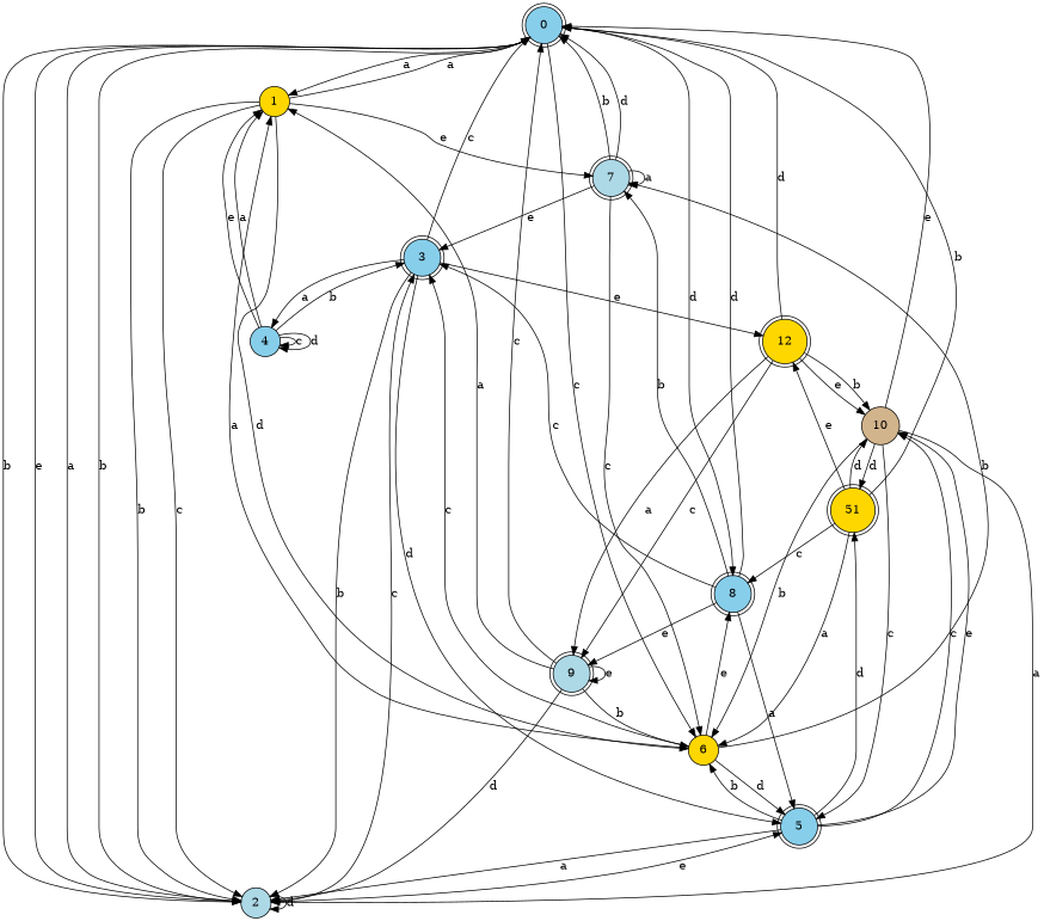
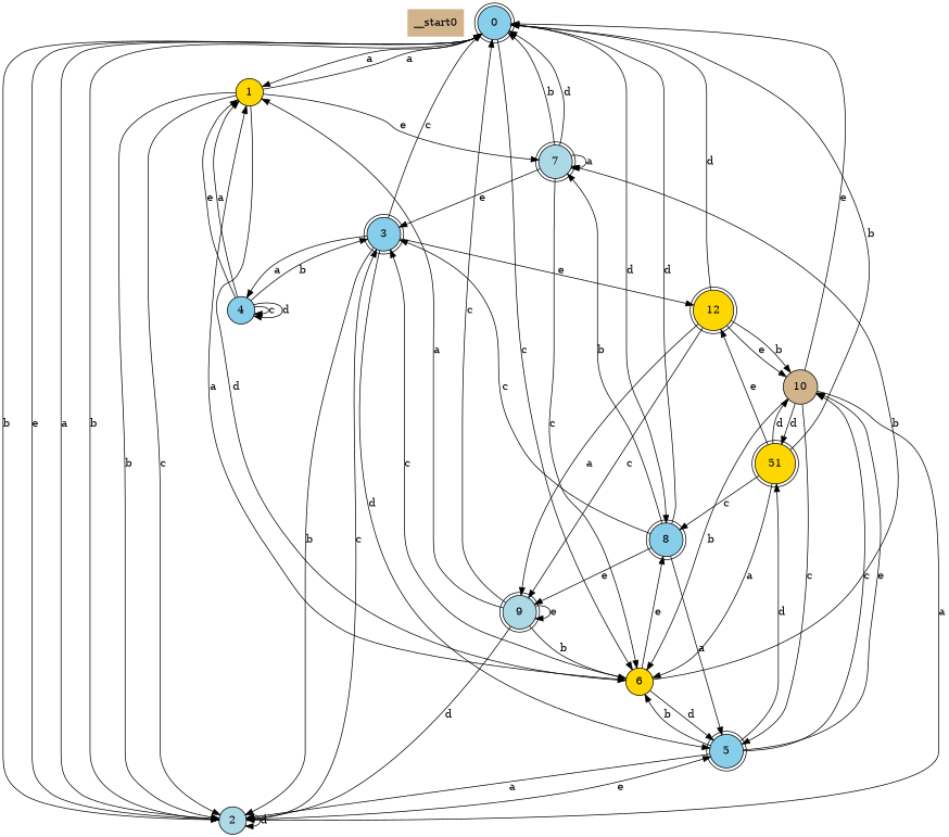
  digraph {
    rankdir=TB
    node [fillcolor=skyblue shape=doublecircle style="rounded,filled" color=black]
+   __start0 [fillcolor=tan shape=none style=filled color=""]
    n2 [label=0]
    n3 [fillcolor=gold label=1 shape=circle style=filled]
    n4 [fillcolor=lightblue label=2 shape=circle style=filled]
    n5 [fillcolor=gold label=6 shape=circle style=filled]
    n6 [label=8]
    n7 [fillcolor=lightblue label=7]
    n8 [label=3]
    n9 [label=5]
    n10 [fillcolor=lightblue label=9]
    n11 [label=4 shape=circle style=filled]
    n12 [fillcolor=gold label=12]
    n13 [fillcolor=tan label=10 shape=circle style=filled]
    n14 [fillcolor=gold label=51]
    n2 -> n3 [label=a]
    n2 -> n4 [label=b]
    n2 -> n4 [label=e]
    n2 -> n5 [label=c]
    n2 -> n6 [label=d]
    n3 -> n2 [label=a]
    n3 -> n4 [label=b]
    n3 -> n4 [label=c]
    n3 -> n5 [label=d]
    n3 -> n7 [label=e]
    n4 -> n2 [label=a]
    n4 -> n2 [label=b]
    n4 -> n4 [label=d]
    n4 -> n8 [label=c]
    n4 -> n9 [label=e]
    n5 -> n3 [label=a]
    n5 -> n6 [label=e]
    n5 -> n7 [label=b]
    n5 -> n8 [label=c]
    n5 -> n9 [label=d]
    n6 -> n2 [label=d]
    n6 -> n7 [label=b]
    n6 -> n8 [label=c]
    n6 -> n9 [label=a]
    n6 -> n10 [label=e]
    n7 -> n2 [label=b]
    n7 -> n2 [label=d]
    n7 -> n5 [label=c]
    n7 -> n7 [label=a]
    n7 -> n8 [label=e]
    n8 -> n2 [label=c]
    n8 -> n4 [label=b]
    n8 -> n9 [label=d]
    n8 -> n11 [label=a]
    n8 -> n12 [label=e]
    n9 -> n4 [label=a]
    n9 -> n5 [label=b]
    n9 -> n13 [label=c]
    n9 -> n13 [label=e]
    n9 -> n14 [label=d]
    n10 -> n2 [label=c]
    n10 -> n3 [label=a]
    n10 -> n4 [label=d]
    n10 -> n5 [label=b]
    n10 -> n10 [label=e]
    n11 -> n3 [label=a]
    n11 -> n3 [label=e]
    n11 -> n8 [label=b]
    n11 -> n11 [label=c]
    n11 -> n11 [label=d]
    n12 -> n2 [label=d]
    n12 -> n10 [label=a]
    n12 -> n10 [label=c]
    n12 -> n13 [label=b]
    n12 -> n13 [label=e]
    n13 -> n2 [label=e]
    n13 -> n4 [label=a]
    n13 -> n5 [label=b]
    n13 -> n9 [label=c]
    n13 -> n14 [label=d]
    n14 -> n2 [label=b]
    n14 -> n5 [label=a]
    n14 -> n6 [label=c]
    n14 -> n12 [label=e]
    n14 -> n13 [label=d]
  }
